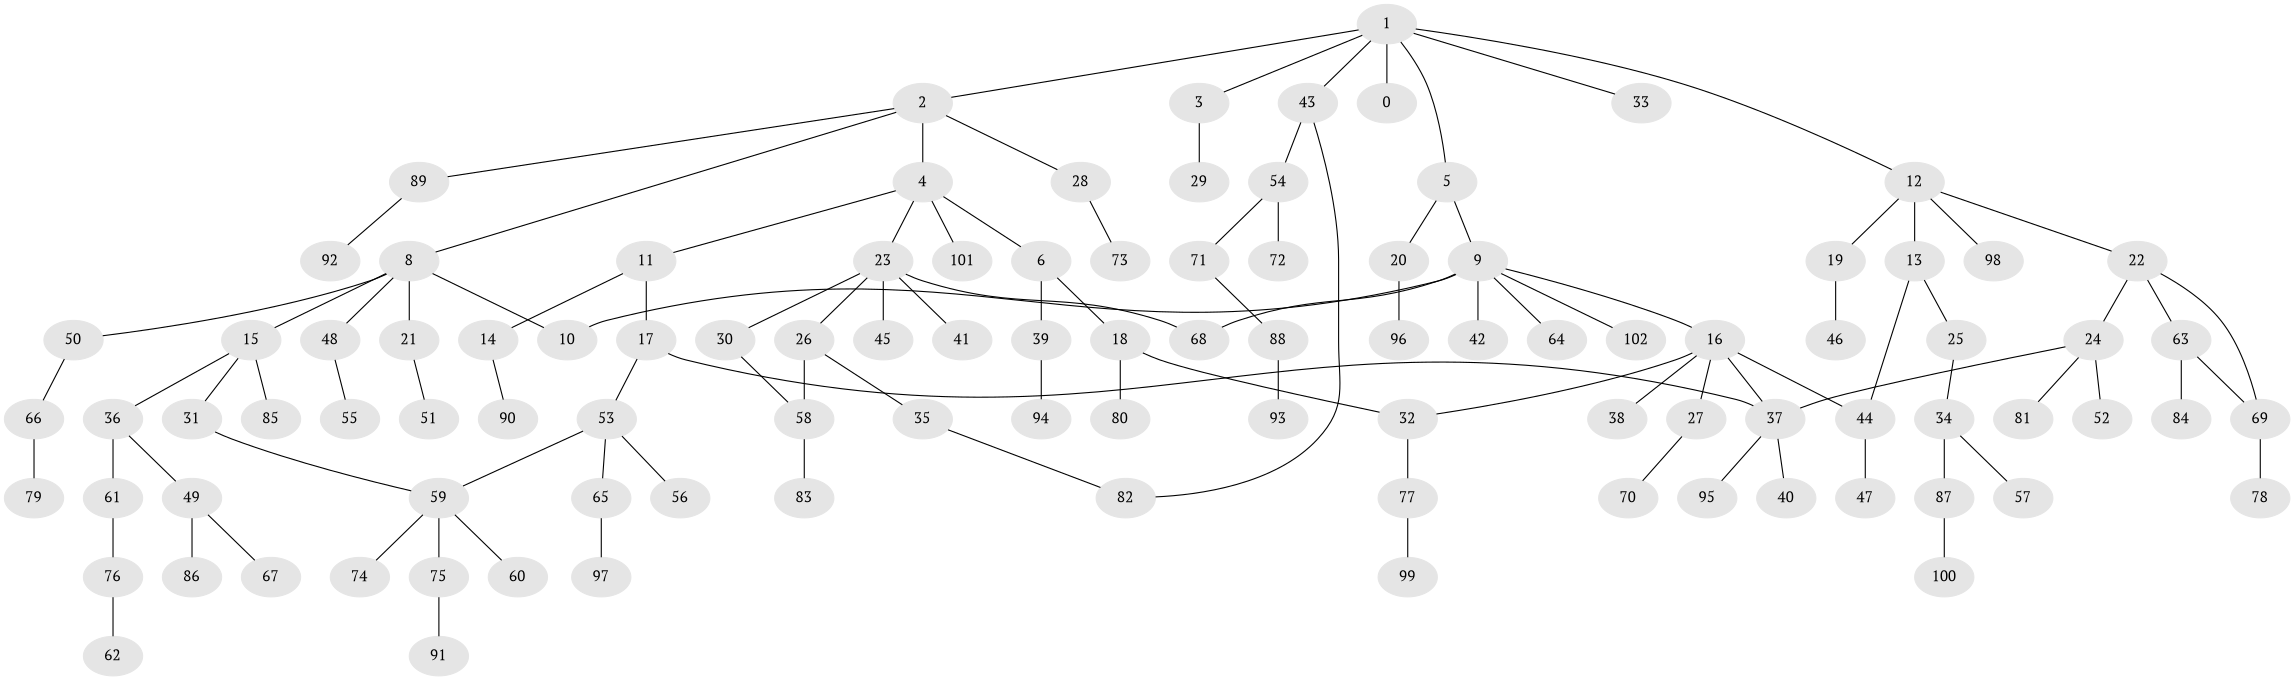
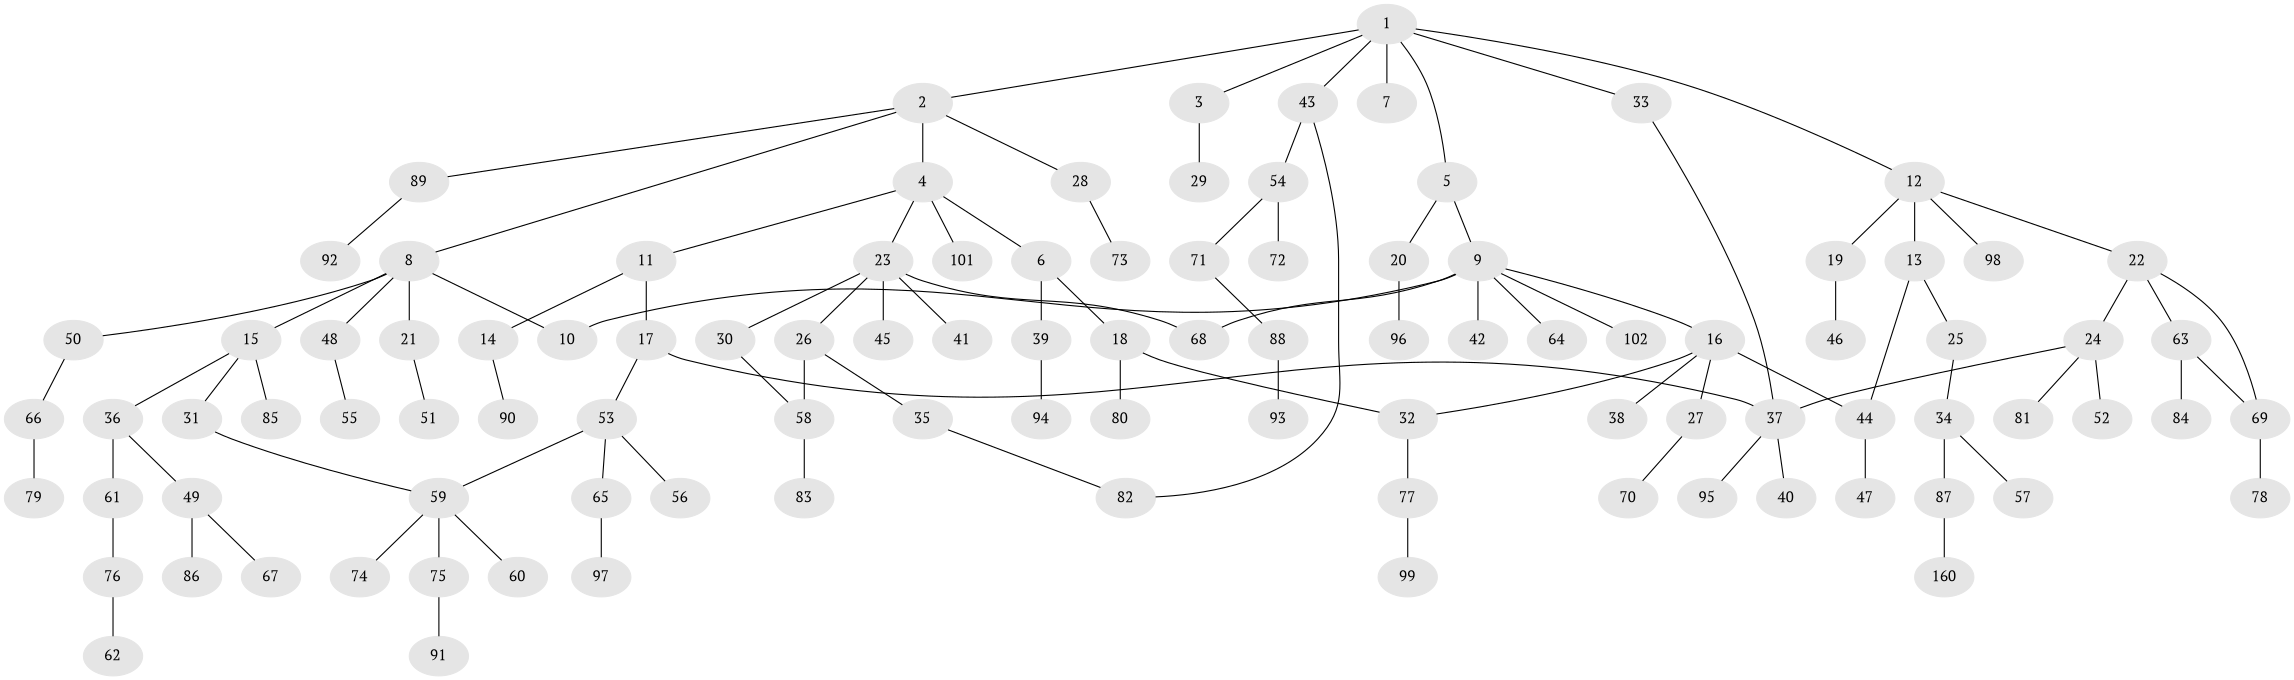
  graph {
    fontname="PT Serif"
    node [color=gray90 fontname="PT Serif" style=filled]
    edge [fontname="PT Serif"]
    1
    2
    3
    5
-   7 [label=0]
+   7
    12
    33
    43
    4
    8
    28
    89
    29
    9
    20
    13
    19
    22
    98
    37
    82
    54
    6
    11
    23
    101
    10
    15
    21
    48
    50
    73
    92
    18
    39
    14
    17
    68
    26
    30
    41
    45
    16
    42
    64
    102
    96
    32
    80
    94
    31
    36
    85
    51
    55
    66
    44
    27
    38
    90
    53
    25
    46
    24
    63
    69
    34
    47
    59
    49
    61
    70
    77
    40
    95
    56
    65
    58
    83
    52
    81
    84
    78
    35
    57
    87
    60
    74
    75
    99
-   100
+   100 [label=160]
    67
    86
    76
    71
    72
    79
    97
    88
    91
    62
    93
    1 -- 2
    1 -- 3
    1 -- 5
    1 -- 7
    1 -- 12
    1 -- 33
    1 -- 43
    2 -- 4
    2 -- 8
    2 -- 28
    2 -- 89
    3 -- 29
    5 -- 9
    5 -- 20
    12 -- 13
    12 -- 19
    12 -- 22
    12 -- 98
-   16 -- 37
+   33 -- 37
    43 -- 82
    43 -- 54
    4 -- 6
    4 -- 11
    4 -- 23
    4 -- 101
    8 -- 10
    8 -- 15
    8 -- 21
    8 -- 48
    8 -- 50
    28 -- 73
    89 -- 92
    9 -- 10
    9 -- 68
    9 -- 16
    9 -- 42
    9 -- 64
    9 -- 102
    20 -- 96
    13 -- 44
    13 -- 25
    19 -- 46
    22 -- 24
    22 -- 63
    22 -- 69
    37 -- 40
    37 -- 95
    54 -- 71
    54 -- 72
    6 -- 18
    6 -- 39
    11 -- 14
    11 -- 17
    23 -- 68
    23 -- 26
    23 -- 30
    23 -- 41
    23 -- 45
    15 -- 31
    15 -- 36
    15 -- 85
    21 -- 51
    48 -- 55
    50 -- 66
    18 -- 32
    18 -- 80
    39 -- 94
    14 -- 90
    17 -- 37
    17 -- 53
    26 -- 58
    26 -- 35
    30 -- 58
    16 -- 32
    16 -- 44
    16 -- 27
    16 -- 38
    32 -- 77
    31 -- 59
    36 -- 49
    36 -- 61
    66 -- 79
    44 -- 47
    27 -- 70
    53 -- 59
    53 -- 56
    53 -- 65
    25 -- 34
    24 -- 37
    24 -- 52
    24 -- 81
    63 -- 69
    63 -- 84
    69 -- 78
    34 -- 57
    34 -- 87
    59 -- 60
    59 -- 74
    59 -- 75
    49 -- 67
    49 -- 86
    61 -- 76
    77 -- 99
    65 -- 97
    58 -- 83
    35 -- 82
    87 -- 100
    75 -- 91
    76 -- 62
    71 -- 88
    88 -- 93
  }
